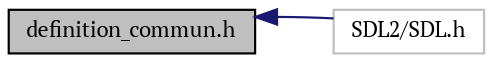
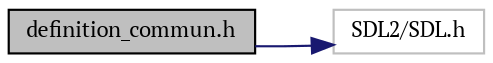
  digraph {
    rankdir=LR
    fontname="PT Serif"
    node [fontname="PT Serif" fontsize=10 shape=record style=filled]
    n1 [color=black fillcolor=grey75 fontcolor=black height=0.2 label="definition_commun.h" width=0.4]
    n2 [color=grey75 fillcolor=white height=0.2 label="SDL2/SDL.h" width=0.4]
-   n2 -> n1 [color=midnightblue fontname="PT Serif" fontsize=10 labelfontname=Helvetica labelfontsize=10 style=solid]
+   n1 -> n2 [color=midnightblue fontname="PT Serif" fontsize=10 labelfontname=Helvetica labelfontsize=10 style=solid]
  }
